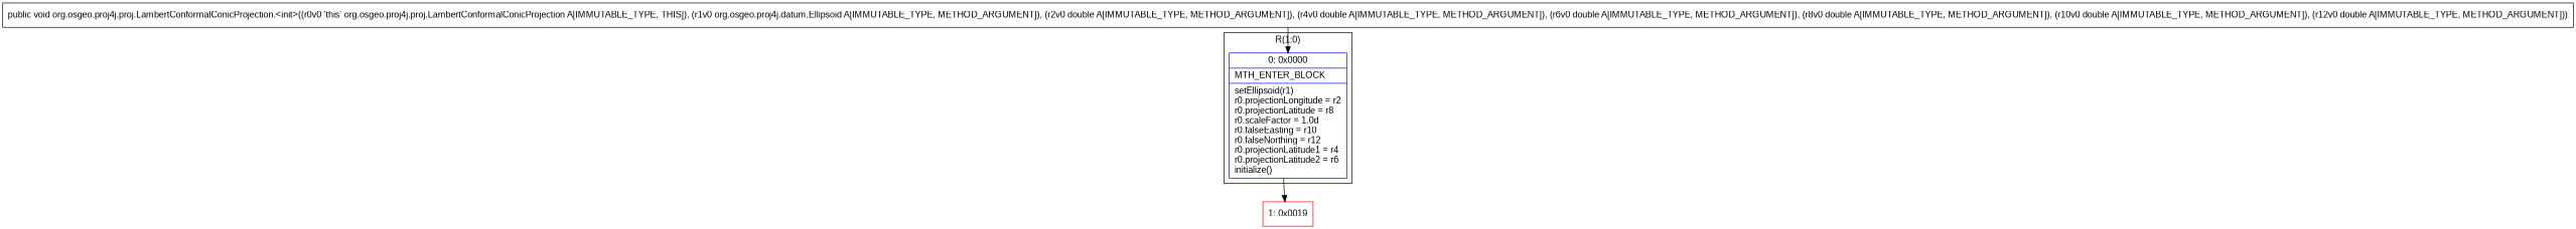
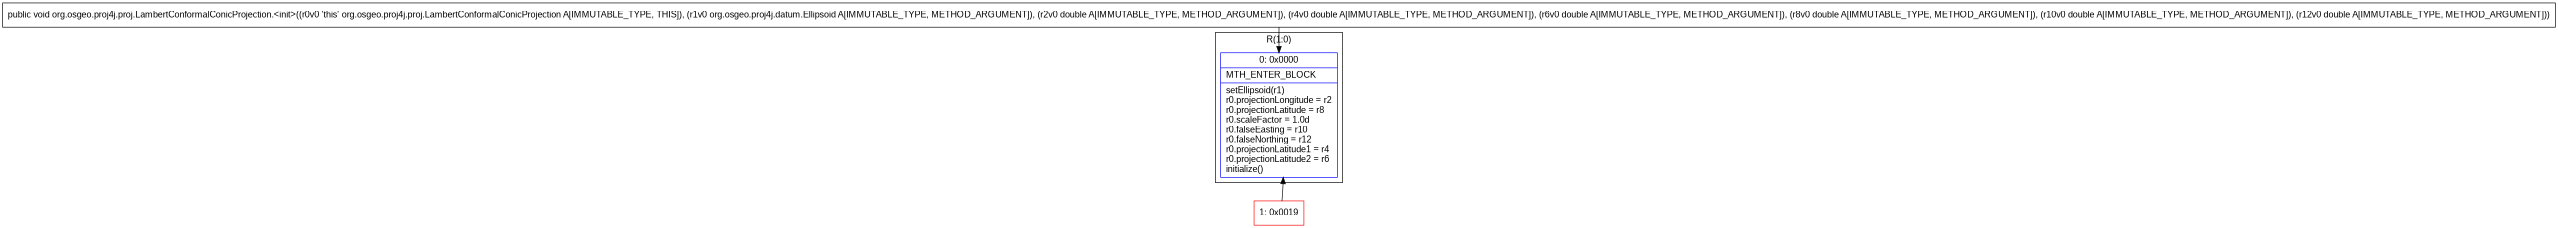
  digraph {
    fontname="Liberation Sans"
    node [shape=record fontname="Liberation Sans"]
    edge [fontname="Liberation Sans"]
    n1 [color=blue label="{0\:\ 0x0000|MTH_ENTER_BLOCK\l|setEllipsoid(r1)\lr0.projectionLongitude = r2\lr0.projectionLatitude = r8\lr0.scaleFactor = 1.0d\lr0.falseEasting = r10\lr0.falseNorthing = r12\lr0.projectionLatitude1 = r4\lr0.projectionLatitude2 = r6\linitialize()\l}"]
    n2 [color=red label="{1\:\ 0x0019}"]
    n3 [label="{public void org.osgeo.proj4j.proj.LambertConformalConicProjection.\<init\>((r0v0 'this' org.osgeo.proj4j.proj.LambertConformalConicProjection A[IMMUTABLE_TYPE, THIS]), (r1v0 org.osgeo.proj4j.datum.Ellipsoid A[IMMUTABLE_TYPE, METHOD_ARGUMENT]), (r2v0 double A[IMMUTABLE_TYPE, METHOD_ARGUMENT]), (r4v0 double A[IMMUTABLE_TYPE, METHOD_ARGUMENT]), (r6v0 double A[IMMUTABLE_TYPE, METHOD_ARGUMENT]), (r8v0 double A[IMMUTABLE_TYPE, METHOD_ARGUMENT]), (r10v0 double A[IMMUTABLE_TYPE, METHOD_ARGUMENT]), (r12v0 double A[IMMUTABLE_TYPE, METHOD_ARGUMENT])) }"]
    subgraph cluster_1 {
      label="R(1:0)"
      n1
    }
-   n1 -> n2
+   n2 -> n1
    n3 -> n1
  }
